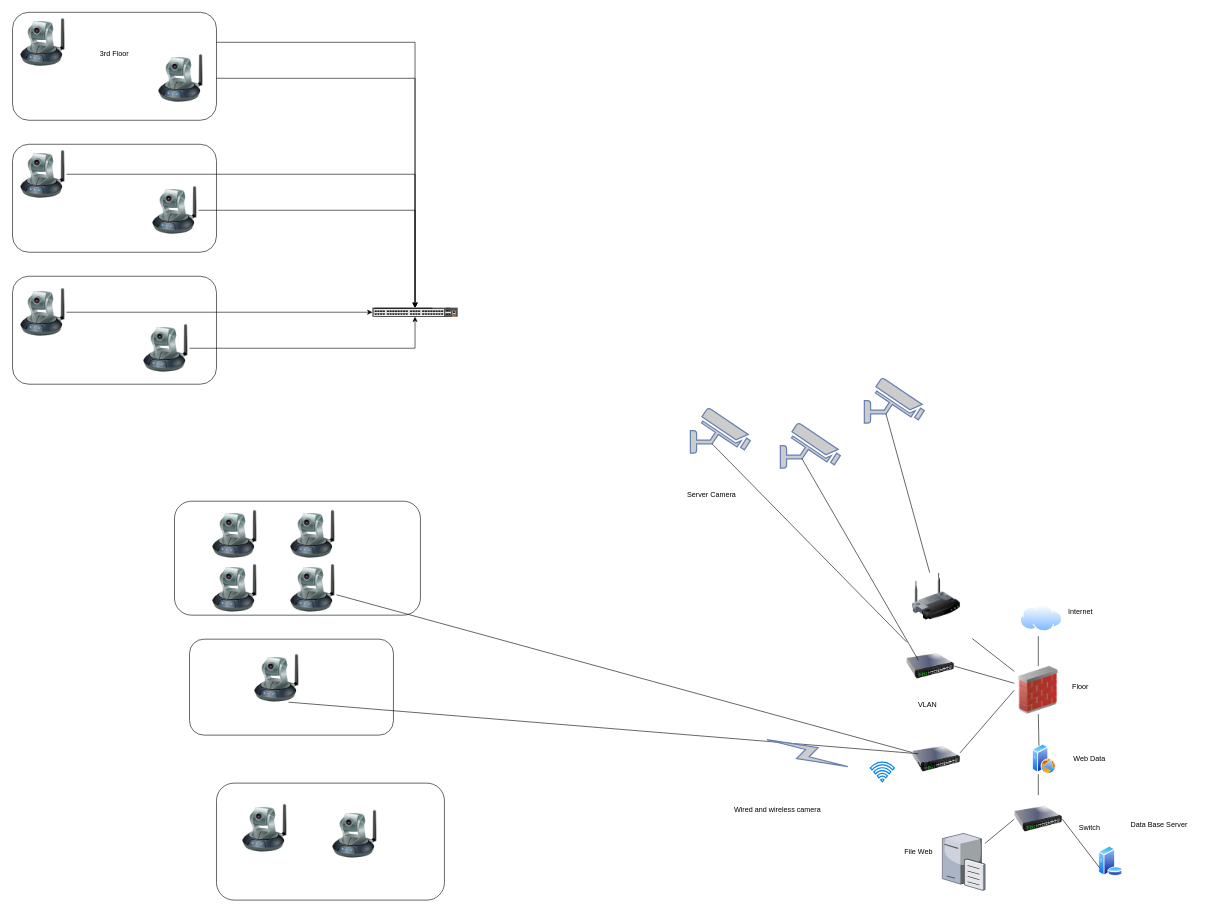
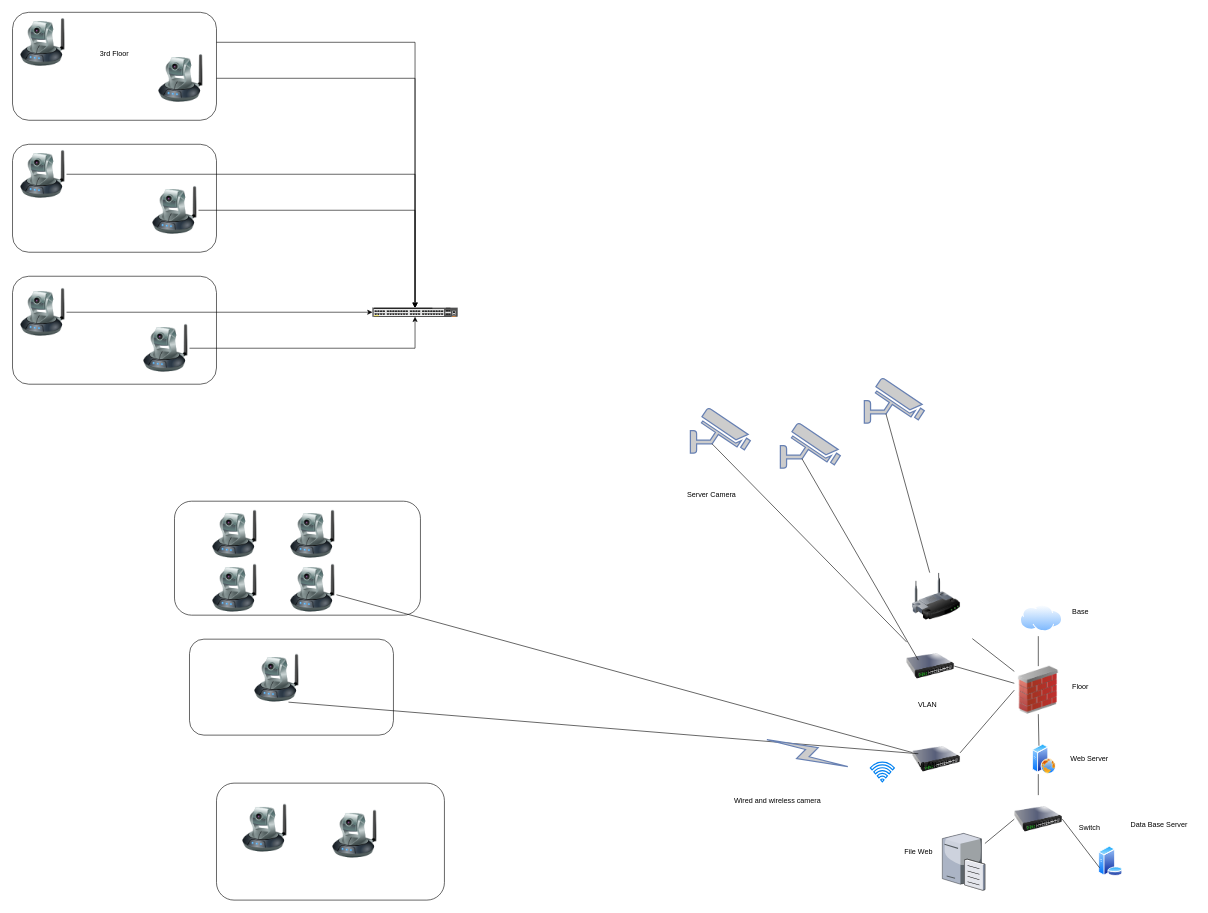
  <mxCell id="0" />
  <mxCell id="1" parent="0" />
  <mxCell id="2" value="" style="rounded=1;whiteSpace=wrap;html=1;" vertex="1" parent="1"><mxGeometry x="360" y="1305" width="380" height="195" as="geometry" /></mxCell>
  <mxCell id="3" value="" style="rounded=1;whiteSpace=wrap;html=1;" vertex="1" parent="1"><mxGeometry x="315" y="1065" width="340" height="160" as="geometry" /></mxCell>
  <mxCell id="4" value="" style="rounded=1;whiteSpace=wrap;html=1;" vertex="1" parent="1"><mxGeometry x="290" y="835" width="410" height="190" as="geometry" /></mxCell>
  <mxCell id="5" value="" style="rounded=1;whiteSpace=wrap;html=1;" vertex="1" parent="1"><mxGeometry x="20" y="460" width="340" height="180" as="geometry" /></mxCell>
  <mxCell id="6" value="" style="rounded=1;whiteSpace=wrap;html=1;" vertex="1" parent="1"><mxGeometry x="20" y="240" width="340" height="180" as="geometry" /></mxCell>
  <mxCell id="7" value="" style="image;html=1;image=img/lib/clip_art/networking/Switch_128x128.png" parent="1" vertex="1"><mxGeometry x="1690" y="1325" width="80" height="80" as="geometry" /></mxCell>
  <mxCell id="8" value="" style="image;html=1;image=img/lib/clip_art/networking/Firewall_02_128x128.png" parent="1" vertex="1"><mxGeometry x="1690" y="1110" width="80" height="80" as="geometry" /></mxCell>
  <mxCell id="9" value="" style="image;aspect=fixed;perimeter=ellipsePerimeter;html=1;align=center;shadow=0;dashed=0;spacingTop=3;image=img/lib/active_directory/internet_cloud.svg;" parent="1" vertex="1"><mxGeometry x="1700" y="1007.95" width="70" height="44.1" as="geometry" /></mxCell>
  <mxCell id="10" value="" style="image;aspect=fixed;perimeter=ellipsePerimeter;html=1;align=center;shadow=0;dashed=0;spacingTop=3;image=img/lib/active_directory/web_server.svg;" parent="1" vertex="1"><mxGeometry x="1720" y="1240" width="40" height="50" as="geometry" /></mxCell>
  <mxCell id="11" value="" style="verticalLabelPosition=bottom;sketch=0;aspect=fixed;html=1;verticalAlign=top;strokeColor=none;align=center;outlineConnect=0;shape=mxgraph.citrix.file_server;" parent="1" vertex="1"><mxGeometry x="1570" y="1386.5" width="71" height="97" as="geometry" /></mxCell>
  <mxCell id="12" value="" style="image;aspect=fixed;perimeter=ellipsePerimeter;html=1;align=center;shadow=0;dashed=0;spacingTop=3;image=img/lib/active_directory/database_server.svg;" parent="1" vertex="1"><mxGeometry x="1830" y="1410" width="41" height="50" as="geometry" /></mxCell>
- <mxCell id="13" value="Internet&lt;br&gt;" style="text;html=1;align=center;verticalAlign=middle;resizable=0;points=[];autosize=1;strokeColor=none;fillColor=none;" parent="1" vertex="1"><mxGeometry x="1770" y="1004.1" width="60" height="30" as="geometry" /></mxCell>
+ <mxCell id="13" value="Base&lt;br&gt;" style="text;html=1;align=center;verticalAlign=middle;resizable=0;points=[];autosize=1;strokeColor=none;fillColor=none;" parent="1" vertex="1"><mxGeometry x="1770" y="1004.1" width="60" height="30" as="geometry" /></mxCell>
  <mxCell id="14" value="Floor&lt;br&gt;" style="text;html=1;align=center;verticalAlign=middle;resizable=0;points=[];autosize=1;strokeColor=none;fillColor=none;" parent="1" vertex="1"><mxGeometry x="1770" y="1130" width="60" height="30" as="geometry" /></mxCell>
- <mxCell id="15" value="Web Data&lt;br&gt;" style="text;html=1;align=center;verticalAlign=middle;resizable=0;points=[];autosize=1;strokeColor=none;fillColor=none;" parent="1" vertex="1"><mxGeometry x="1770" y="1250" width="90" height="30" as="geometry" /></mxCell>
+ <mxCell id="15" value="Web Server&lt;br&gt;" style="text;html=1;align=center;verticalAlign=middle;resizable=0;points=[];autosize=1;strokeColor=none;fillColor=none;" parent="1" vertex="1"><mxGeometry x="1770" y="1250" width="90" height="30" as="geometry" /></mxCell>
  <mxCell id="16" value="Switch" style="text;html=1;align=center;verticalAlign=middle;resizable=0;points=[];autosize=1;strokeColor=none;fillColor=none;" parent="1" vertex="1"><mxGeometry x="1785" y="1365" width="60" height="30" as="geometry" /></mxCell>
  <mxCell id="17" value="" style="endArrow=none;html=1;rounded=0;entryX=0.5;entryY=1;entryDx=0;entryDy=0;exitX=0.25;exitY=0;exitDx=0;exitDy=0;" parent="1" source="10" target="8" edge="1"><mxGeometry width="50" height="50" relative="1" as="geometry"><mxPoint x="1450" y="1350" as="sourcePoint" /><mxPoint x="1500" y="1300" as="targetPoint" /></mxGeometry></mxCell>
  <mxCell id="18" value="" style="endArrow=none;html=1;rounded=0;" parent="1" source="8" edge="1"><mxGeometry width="50" height="50" relative="1" as="geometry"><mxPoint x="1680" y="1090" as="sourcePoint" /><mxPoint x="1730" y="1060" as="targetPoint" /></mxGeometry></mxCell>
  <mxCell id="19" value="" style="endArrow=none;html=1;rounded=0;" parent="1" source="7" edge="1"><mxGeometry width="50" height="50" relative="1" as="geometry"><mxPoint x="1680" y="1340" as="sourcePoint" /><mxPoint x="1730" y="1290" as="targetPoint" /></mxGeometry></mxCell>
  <mxCell id="20" value="File Web&lt;br&gt;" style="text;html=1;align=center;verticalAlign=middle;resizable=0;points=[];autosize=1;strokeColor=none;fillColor=none;" parent="1" vertex="1"><mxGeometry x="1490" y="1403.5" width="80" height="30" as="geometry" /></mxCell>
  <mxCell id="21" value="Data Base Server&lt;br&gt;" style="text;html=1;align=center;verticalAlign=middle;resizable=0;points=[];autosize=1;strokeColor=none;fillColor=none;" parent="1" vertex="1"><mxGeometry x="1871" y="1360" width="120" height="30" as="geometry" /></mxCell>
  <mxCell id="22" value="" style="image;html=1;image=img/lib/clip_art/networking/Switch_128x128.png" parent="1" vertex="1"><mxGeometry x="1510" y="1070" width="80" height="80" as="geometry" /></mxCell>
  <mxCell id="23" value="" style="endArrow=none;html=1;rounded=0;entryX=0.995;entryY=0.369;entryDx=0;entryDy=0;exitX=0;exitY=0.5;exitDx=0;exitDy=0;entryPerimeter=0;" parent="1" source="8" target="24" edge="1"><mxGeometry width="50" height="50" relative="1" as="geometry"><mxPoint x="1611" y="1272" as="sourcePoint" /><mxPoint x="1610" y="1220" as="targetPoint" /></mxGeometry></mxCell>
  <mxCell id="24" value="" style="image;html=1;image=img/lib/clip_art/networking/Switch_128x128.png" parent="1" vertex="1"><mxGeometry x="1520" y="1225" width="80" height="80" as="geometry" /></mxCell>
  <mxCell id="25" value="VLAN" style="text;html=1;align=center;verticalAlign=middle;resizable=0;points=[];autosize=1;strokeColor=none;fillColor=none;" parent="1" vertex="1"><mxGeometry x="1520" y="1160" width="50" height="30" as="geometry" /></mxCell>
  <mxCell id="26" value="VLAN" style="text;html=1;align=center;verticalAlign=middle;resizable=0;points=[];autosize=1;strokeColor=none;fillColor=none;" parent="1" vertex="1"><mxGeometry x="1520" y="1260" width="50" height="30" as="geometry" /></mxCell>
  <mxCell id="27" value="" style="endArrow=none;html=1;rounded=0;entryX=1;entryY=0.5;entryDx=0;entryDy=0;" parent="1" source="8" target="22" edge="1"><mxGeometry width="50" height="50" relative="1" as="geometry"><mxPoint x="1700" y="1160" as="sourcePoint" /><mxPoint x="1600" y="1230" as="targetPoint" /></mxGeometry></mxCell>
  <mxCell id="28" value="" style="image;html=1;image=img/lib/clip_art/networking/Ip_Camera_128x128.png" parent="1" vertex="1"><mxGeometry x="480" y="940" width="80" height="80" as="geometry" /></mxCell>
  <mxCell id="29" value="" style="image;html=1;image=img/lib/clip_art/networking/Ip_Camera_128x128.png" parent="1" vertex="1"><mxGeometry x="420" y="1090" width="80" height="80" as="geometry" /></mxCell>
  <mxCell id="30" value="" style="fontColor=#0066CC;verticalAlign=top;verticalLabelPosition=bottom;labelPosition=center;align=center;html=1;outlineConnect=0;fillColor=#CCCCCC;strokeColor=#6881B3;gradientColor=none;gradientDirection=north;strokeWidth=2;shape=mxgraph.networks.security_camera;" parent="1" vertex="1"><mxGeometry x="1300" y="705" width="100" height="75" as="geometry" /></mxCell>
  <mxCell id="31" value="" style="fontColor=#0066CC;verticalAlign=top;verticalLabelPosition=bottom;labelPosition=center;align=center;html=1;outlineConnect=0;fillColor=#CCCCCC;strokeColor=#6881B3;gradientColor=none;gradientDirection=north;strokeWidth=2;shape=mxgraph.networks.security_camera;" parent="1" vertex="1"><mxGeometry x="1440" y="630" width="100" height="75" as="geometry" /></mxCell>
  <mxCell id="32" value="" style="fontColor=#0066CC;verticalAlign=top;verticalLabelPosition=bottom;labelPosition=center;align=center;html=1;outlineConnect=0;fillColor=#CCCCCC;strokeColor=#6881B3;gradientColor=none;gradientDirection=north;strokeWidth=2;shape=mxgraph.networks.security_camera;" parent="1" vertex="1"><mxGeometry x="1150" y="680" width="100" height="75" as="geometry" /></mxCell>
  <mxCell id="33" value="" style="image;html=1;image=img/lib/clip_art/networking/Ip_Camera_128x128.png" parent="1" vertex="1"><mxGeometry x="400" y="1340" width="80" height="80" as="geometry" /></mxCell>
  <mxCell id="34" value="" style="endArrow=none;html=1;rounded=0;" parent="1" source="24" target="28" edge="1"><mxGeometry width="50" height="50" relative="1" as="geometry"><mxPoint x="1700" y="1160" as="sourcePoint" /><mxPoint x="1600" y="1230" as="targetPoint" /></mxGeometry></mxCell>
  <mxCell id="35" value="Server Camera" style="text;html=1;align=center;verticalAlign=middle;resizable=0;points=[];autosize=1;strokeColor=none;fillColor=none;" parent="1" vertex="1"><mxGeometry x="1130" y="810" width="110" height="30" as="geometry" /></mxCell>
- <mxCell id="36" value="Wired and wireless camera" style="text;html=1;align=center;verticalAlign=middle;resizable=0;points=[];autosize=1;strokeColor=none;fillColor=none;" parent="1" vertex="1"><mxGeometry x="1210" y="1335" width="170" height="30" as="geometry" /></mxCell>
+ <mxCell id="36" value="Wired and wireless camera" style="text;html=1;align=center;verticalAlign=middle;resizable=0;points=[];autosize=1;strokeColor=none;fillColor=none;" parent="1" vertex="1"><mxGeometry x="1210" y="1320" width="170" height="30" as="geometry" /></mxCell>
  <mxCell id="37" value="" style="endArrow=none;html=1;rounded=0;entryX=0.75;entryY=1;entryDx=0;entryDy=0;" parent="1" target="29" edge="1"><mxGeometry width="50" height="50" relative="1" as="geometry"><mxPoint x="1530" y="1256" as="sourcePoint" /><mxPoint x="1410" y="1199" as="targetPoint" /></mxGeometry></mxCell>
  <mxCell id="38" value="" style="html=1;fillColor=#CCCCCC;strokeColor=#6881B3;gradientColor=none;gradientDirection=north;strokeWidth=2;shape=mxgraph.networks.comm_link_edge;html=1;labelBackgroundColor=none;endArrow=none;fontFamily=Verdana;fontSize=22;fontColor=#000000;" parent="1" edge="1"><mxGeometry width="100" height="100" relative="1" as="geometry"><mxPoint x="1420" y="1280" as="sourcePoint" /><mxPoint x="1270" y="1230" as="targetPoint" /><Array as="points"><mxPoint x="1250" y="1192.35" /></Array></mxGeometry></mxCell>
  <mxCell id="39" value="" style="endArrow=none;html=1;rounded=0;entryX=0.36;entryY=0.79;entryDx=0;entryDy=0;entryPerimeter=0;" parent="1" source="22" target="32" edge="1"><mxGeometry width="50" height="50" relative="1" as="geometry"><mxPoint x="1700" y="1149" as="sourcePoint" /><mxPoint x="1600" y="1120" as="targetPoint" /></mxGeometry></mxCell>
  <mxCell id="40" value="" style="endArrow=none;html=1;rounded=0;entryX=0.36;entryY=0.79;entryDx=0;entryDy=0;entryPerimeter=0;" parent="1" target="30" edge="1"><mxGeometry width="50" height="50" relative="1" as="geometry"><mxPoint x="1530" y="1100" as="sourcePoint" /><mxPoint x="1196" y="984" as="targetPoint" /></mxGeometry></mxCell>
  <mxCell id="41" value="" style="endArrow=none;html=1;rounded=0;entryX=0.36;entryY=0.79;entryDx=0;entryDy=0;entryPerimeter=0;" parent="1" source="44" target="31" edge="1"><mxGeometry width="50" height="50" relative="1" as="geometry"><mxPoint x="1540" y="1110" as="sourcePoint" /><mxPoint x="1316" y="989" as="targetPoint" /></mxGeometry></mxCell>
  <mxCell id="42" value="" style="endArrow=none;html=1;rounded=0;exitX=0;exitY=0.5;exitDx=0;exitDy=0;" parent="1" source="7" target="11" edge="1"><mxGeometry width="50" height="50" relative="1" as="geometry"><mxPoint x="1700" y="1160" as="sourcePoint" /><mxPoint x="1610" y="1265" as="targetPoint" /></mxGeometry></mxCell>
  <mxCell id="43" value="" style="endArrow=none;html=1;rounded=0;entryX=0;entryY=0.75;entryDx=0;entryDy=0;exitX=1;exitY=0.5;exitDx=0;exitDy=0;" parent="1" source="7" target="12" edge="1"><mxGeometry width="50" height="50" relative="1" as="geometry"><mxPoint x="1710" y="1170" as="sourcePoint" /><mxPoint x="1620" y="1275" as="targetPoint" /></mxGeometry></mxCell>
  <mxCell id="44" value="" style="image;html=1;image=img/lib/clip_art/networking/Wireless_Router_128x128.png" parent="1" vertex="1"><mxGeometry x="1520" y="954.1" width="80" height="80" as="geometry" /></mxCell>
  <mxCell id="45" value="" style="endArrow=none;html=1;rounded=0;entryX=0.36;entryY=0.79;entryDx=0;entryDy=0;entryPerimeter=0;" parent="1" source="8" edge="1"><mxGeometry width="50" height="50" relative="1" as="geometry"><mxPoint x="1744" y="1103.1" as="sourcePoint" /><mxPoint x="1620" y="1064.1" as="targetPoint" /></mxGeometry></mxCell>
  <mxCell id="46" value="" style="html=1;verticalLabelPosition=bottom;align=center;labelBackgroundColor=#ffffff;verticalAlign=top;strokeWidth=2;strokeColor=#0080F0;shadow=0;dashed=0;shape=mxgraph.ios7.icons.wifi;pointerEvents=1" parent="1" vertex="1"><mxGeometry x="1450" y="1270" width="40" height="32.75" as="geometry" /></mxCell>
  <mxCell id="47" value="" style="image;html=1;image=img/lib/clip_art/networking/Ip_Camera_128x128.png" vertex="1" parent="1"><mxGeometry x="480" y="850" width="80" height="80" as="geometry" /></mxCell>
  <mxCell id="48" value="" style="image;html=1;image=img/lib/clip_art/networking/Ip_Camera_128x128.png" vertex="1" parent="1"><mxGeometry x="350" y="940" width="80" height="80" as="geometry" /></mxCell>
  <mxCell id="49" value="" style="image;html=1;image=img/lib/clip_art/networking/Ip_Camera_128x128.png" vertex="1" parent="1"><mxGeometry x="350" y="850" width="80" height="80" as="geometry" /></mxCell>
  <mxCell id="50" style="edgeStyle=orthogonalEdgeStyle;rounded=0;orthogonalLoop=1;jettySize=auto;html=1;" edge="1" parent="1" source="51" target="61"><mxGeometry relative="1" as="geometry" /></mxCell>
  <mxCell id="51" value="" style="image;html=1;image=img/lib/clip_art/networking/Ip_Camera_128x128.png" vertex="1" parent="1"><mxGeometry x="30" y="480" width="80" height="80" as="geometry" /></mxCell>
  <mxCell id="52" style="edgeStyle=orthogonalEdgeStyle;rounded=0;orthogonalLoop=1;jettySize=auto;html=1;" edge="1" parent="1" source="53" target="61"><mxGeometry relative="1" as="geometry"><mxPoint x="880" y="545" as="targetPoint" /></mxGeometry></mxCell>
  <mxCell id="53" value="" style="image;html=1;image=img/lib/clip_art/networking/Ip_Camera_128x128.png" vertex="1" parent="1"><mxGeometry x="30" y="250" width="80" height="80" as="geometry" /></mxCell>
  <mxCell id="54" style="edgeStyle=orthogonalEdgeStyle;rounded=0;orthogonalLoop=1;jettySize=auto;html=1;" edge="1" parent="1" source="55" target="61"><mxGeometry relative="1" as="geometry" /></mxCell>
  <mxCell id="55" value="" style="image;html=1;image=img/lib/clip_art/networking/Ip_Camera_128x128.png" vertex="1" parent="1"><mxGeometry x="250" y="310" width="80" height="80" as="geometry" /></mxCell>
  <mxCell id="56" style="edgeStyle=orthogonalEdgeStyle;rounded=0;orthogonalLoop=1;jettySize=auto;html=1;" edge="1" parent="1" source="65" target="61"><mxGeometry relative="1" as="geometry" /></mxCell>
  <mxCell id="57" style="edgeStyle=orthogonalEdgeStyle;rounded=0;orthogonalLoop=1;jettySize=auto;html=1;" edge="1" parent="1" source="66" target="61"><mxGeometry relative="1" as="geometry" /></mxCell>
  <mxCell id="58" style="edgeStyle=orthogonalEdgeStyle;rounded=0;orthogonalLoop=1;jettySize=auto;html=1;" edge="1" parent="1" source="59" target="61"><mxGeometry relative="1" as="geometry" /></mxCell>
  <mxCell id="59" value="" style="image;html=1;image=img/lib/clip_art/networking/Ip_Camera_128x128.png" vertex="1" parent="1"><mxGeometry x="235" y="540" width="80" height="80" as="geometry" /></mxCell>
  <mxCell id="60" value="" style="image;html=1;image=img/lib/clip_art/networking/Ip_Camera_128x128.png" vertex="1" parent="1"><mxGeometry x="550" y="1350" width="80" height="80" as="geometry" /></mxCell>
  <mxCell id="61" value="" style="html=1;verticalLabelPosition=bottom;verticalAlign=top;outlineConnect=0;shadow=0;dashed=0;shape=mxgraph.rack.hpe_aruba.switches.jl659a_aruba_6300m_48_port_hpe_smart_rate_1_2_5_5gbe_class_6_poe_and_4_port_switch;" vertex="1" parent="1"><mxGeometry x="620" y="512.5" width="142" height="15" as="geometry" /></mxCell>
  <mxCell id="62" value="" style="group" vertex="1" connectable="0" parent="1"><mxGeometry x="20" y="20" width="340" height="180" as="geometry" /></mxCell>
  <mxCell id="63" value="" style="group;movable=1;resizable=1;rotatable=1;deletable=1;editable=1;locked=0;connectable=1;" vertex="1" connectable="0" parent="62"><mxGeometry width="340" height="180" as="geometry" /></mxCell>
  <mxCell id="64" value="" style="rounded=1;whiteSpace=wrap;html=1;movable=1;resizable=1;rotatable=1;deletable=1;editable=1;locked=0;connectable=1;" vertex="1" parent="63"><mxGeometry width="340" height="180" as="geometry" /></mxCell>
  <mxCell id="65" value="" style="image;html=1;image=img/lib/clip_art/networking/Ip_Camera_128x128.png" vertex="1" parent="63"><mxGeometry x="10" y="10" width="80" height="80" as="geometry" /></mxCell>
  <mxCell id="66" value="" style="image;html=1;image=img/lib/clip_art/networking/Ip_Camera_128x128.png" vertex="1" parent="63"><mxGeometry x="240" y="70" width="80" height="80" as="geometry" /></mxCell>
  <mxCell id="67" value="3rd Floor" style="text;html=1;strokeColor=none;fillColor=none;align=center;verticalAlign=middle;whiteSpace=wrap;rounded=0;movable=1;resizable=1;rotatable=1;deletable=1;editable=1;locked=0;connectable=1;" vertex="1" parent="62"><mxGeometry x="140" y="55" width="60" height="30" as="geometry" /></mxCell>
